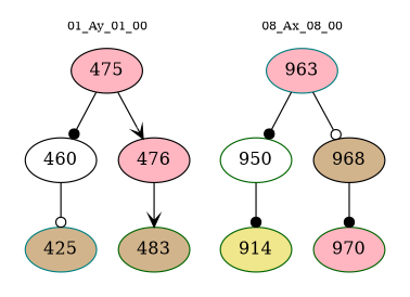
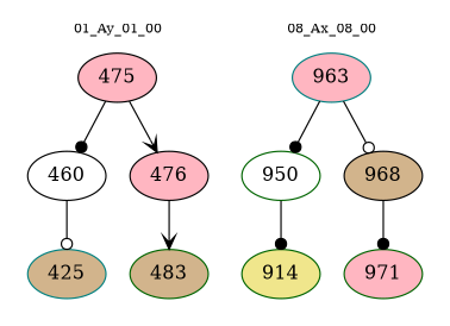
  digraph {
    node [color=black fillcolor=lightpink style=filled]
    edge [arrowhead=dot color=black]
    n1 [label=475]
    n2 [fillcolor=white label=460]
    n3 [label=476]
    n4 [color=teal fillcolor=tan label=425]
    n5 [color=darkgreen fillcolor=tan label=483]
    n6 [color=teal label=963]
    n7 [color=darkgreen fillcolor=white label=950]
    n8 [fillcolor=tan label=968]
    n9 [color=darkgreen fillcolor=khaki label=914]
-   n10 [color=darkgreen label=970]
+   n10 [color=darkgreen label=971]
    subgraph cluster_1 {
      color=white
      fontsize=10
      label="01_Ay_01_00"
      n1
      n2
      n3
      n4
      n5
    }
    subgraph cluster_2 {
      color=white
      fontsize=10
      label="08_Ax_08_00"
      n6
      n7
      n8
      n9
      n10
    }
    n1 -> n2
    n1 -> n3 [arrowhead=vee]
    n2 -> n4 [arrowhead=odot]
    n3 -> n5 [arrowhead=vee]
    n6 -> n7
    n6 -> n8 [arrowhead=odot]
    n7 -> n9
    n8 -> n10
  }
